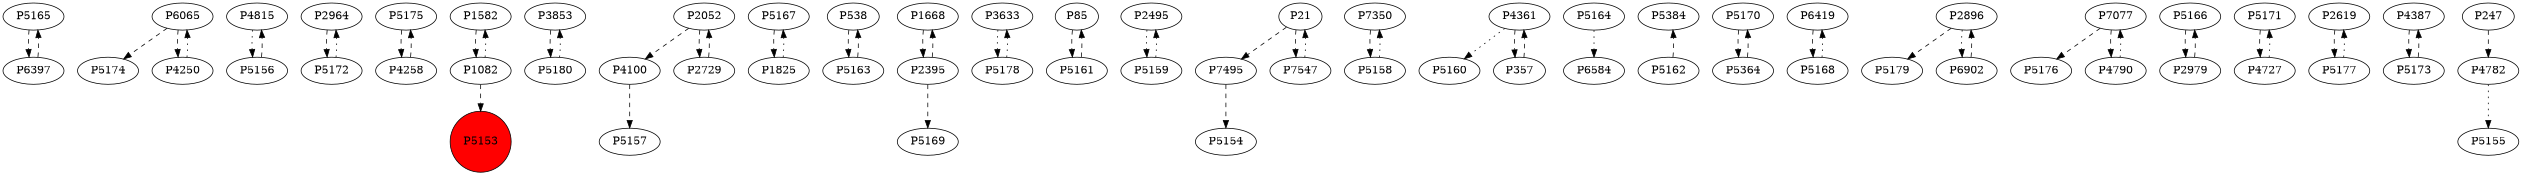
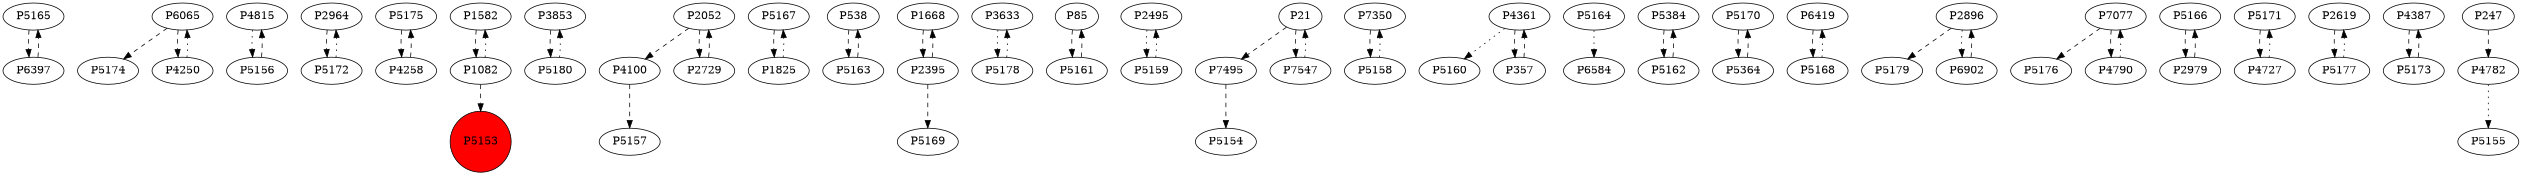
  digraph {
    edge [style=dashed]
    P5165
    P6397
    P6065
    P5174
    P4250
    P4815
    P5156
    P2964
    P5172
    P5175
    P4258
    P1582
    P1082
    P5153 [fillcolor=red shape=circle style=filled]
    P3853
    P5180
    P2052
    P4100
    P2729
    P5157
    P5167
    P1825
    n23 [label=P538]
    P5163
    P1668
    P2395
    P5169
    P3633
    P5178
    P85
    P5161
    P2495
    P5159
    P21
    P7495
    P7547
    P5154
    P7350
    P5158
    P4361
    P5160
    P357
    P5164
    P6584
    P5384
    P5162
    P5170
    P5364
    P6419
    P5168
    P2896
    P5179
    P6902
    P7077
    P5176
    P4790
    P5166
    P2979
    P5171
    P4727
    P2619
    P5177
    P4387
    P5173
    P247
    P4782
    P5155
    P5165 -> P6397
    P6397 -> P5165
    P6065 -> P5174
    P6065 -> P4250
    P4250 -> P6065 [style=dotted]
    P4815 -> P5156 [style=dotted]
    P5156 -> P4815
    P2964 -> P5172
    P5172 -> P2964 [style=dotted]
    P5175 -> P4258
    P4258 -> P5175
    P1582 -> P1082
    P1082 -> P1582 [style=dotted]
    P1082 -> P5153
    P3853 -> P5180
    P5180 -> P3853 [style=dotted]
    P2052 -> P4100
    P2052 -> P2729
    P4100 -> P5157
    P2729 -> P2052
    P5167 -> P1825
    P1825 -> P5167 [style=dotted]
    n23 -> P5163
    P5163 -> n23
    P1668 -> P2395
    P2395 -> P1668
    P2395 -> P5169
    P3633 -> P5178 [style=dotted]
    P5178 -> P3633 [style=dotted]
    P85 -> P5161
    P5161 -> P85
    P2495 -> P5159 [style=dotted]
    P5159 -> P2495 [style=dotted]
    P21 -> P7495
    P21 -> P7547
    P7495 -> P5154
    P7547 -> P21 [style=dotted]
    P7350 -> P5158
    P5158 -> P7350 [style=dotted]
    P4361 -> P5160 [style=dotted]
    P4361 -> P357
    P357 -> P4361
    P5164 -> P6584 [style=dotted]
+   P5384 -> P5162
    P5162 -> P5384
    P5170 -> P5364
    P5364 -> P5170
    P6419 -> P5168
    P5168 -> P6419 [style=dotted]
    P2896 -> P5179
    P2896 -> P6902 [style=dotted]
    P6902 -> P2896
    P7077 -> P5176
    P7077 -> P4790
    P4790 -> P7077 [style=dotted]
    P5166 -> P2979
    P2979 -> P5166
    P5171 -> P4727
    P4727 -> P5171 [style=dotted]
    P2619 -> P5177
    P5177 -> P2619 [style=dotted]
    P4387 -> P5173
    P5173 -> P4387
    P247 -> P4782
    P4782 -> P5155 [style=dotted]
  }
